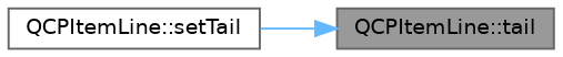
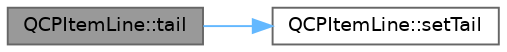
  digraph {
    rankdir=RL
    node [fontname=Helvetica fontsize=10 shape=box style=filled]
    n1 [color=gray40 fillcolor=grey60 fontcolor=black height=0.2 label="QCPItemLine::tail" width=0.4]
    n2 [color=grey40 fillcolor=white height=0.2 label="QCPItemLine::setTail" width=0.4]
-   n1 -> n2 [color=steelblue1 dir=back fontname=Helvetica fontsize=10 labelfontname=Helvetica labelfontsize=10 style=solid]
+   n2 -> n1 [color=steelblue1 dir=back fontname=Helvetica fontsize=10 labelfontname=Helvetica labelfontsize=10 style=solid]
  }
